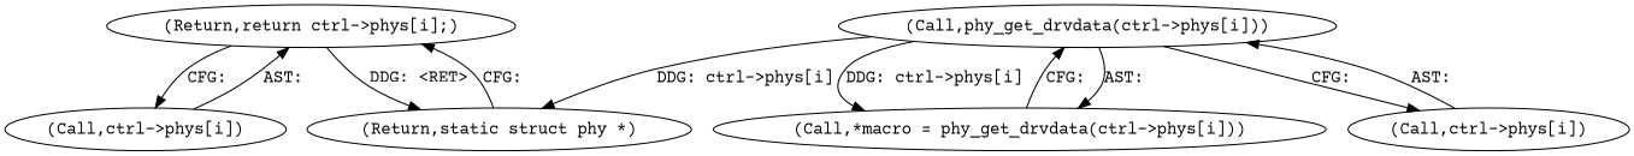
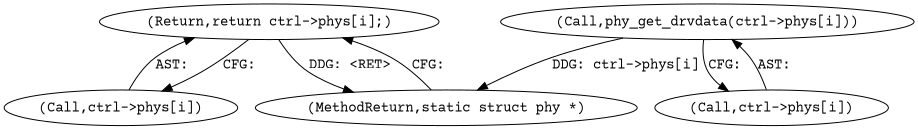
  digraph {
    fontname="Courier Prime"
    node [fontname="Courier Prime"]
    edge [fontname="Courier Prime"]
    n1 [label="(Return,return ctrl->phys[i];)"]
-   n2 [label="(Return,static struct phy *)"]
+   n2 [label="(MethodReturn,static struct phy *)"]
    n3 [label="(Call,ctrl->phys[i])"]
    n4 [label="(Call,phy_get_drvdata(ctrl->phys[i]))"]
    n5 [label="(Call,ctrl->phys[i])"]
-   n6 [label="(Call,*macro = phy_get_drvdata(ctrl->phys[i]))"]
    n1 -> n2 [label="DDG: <RET>"]
    n1 -> n3 [label="CFG: "]
    n2 -> n1 [label="CFG: "]
    n3 -> n1 [label="AST: "]
    n4 -> n2 [label="DDG: ctrl->phys[i]"]
    n4 -> n5 [label="CFG: "]
-   n4 -> n6 [label="AST: "]
-   n4 -> n6 [label="DDG: ctrl->phys[i]"]
    n5 -> n4 [label="AST: "]
-   n6 -> n4 [label="CFG: "]
  }
